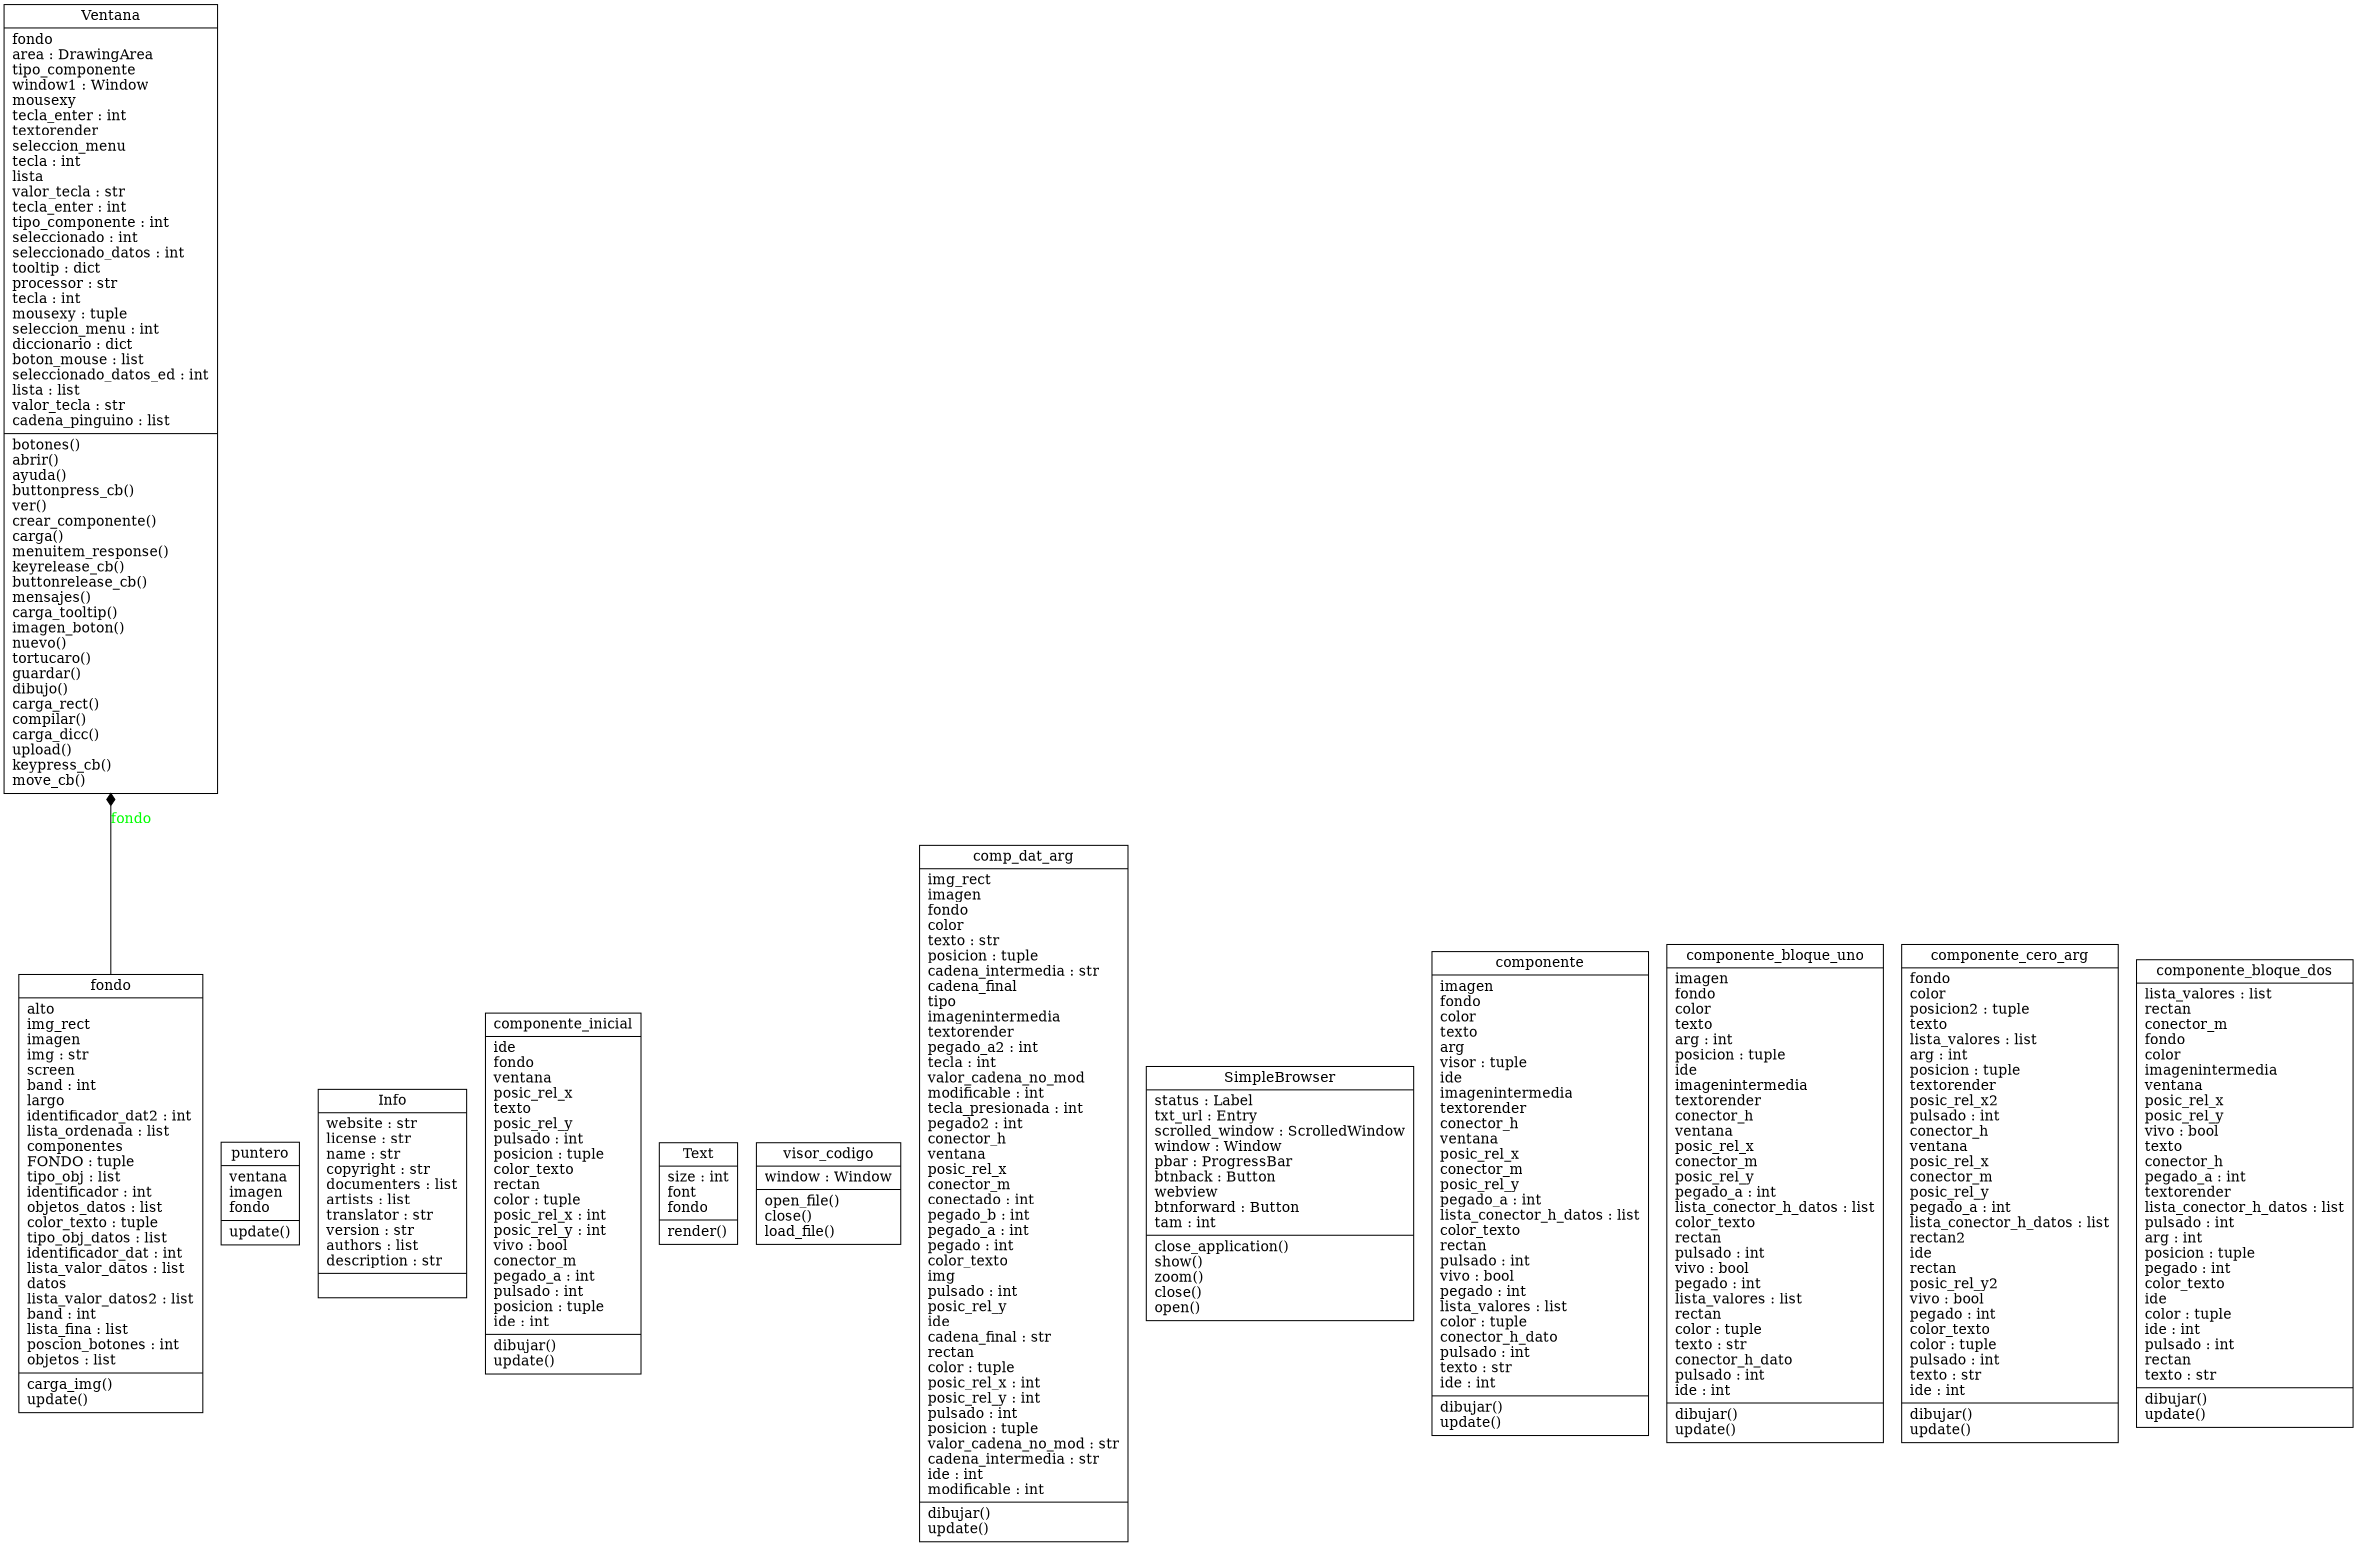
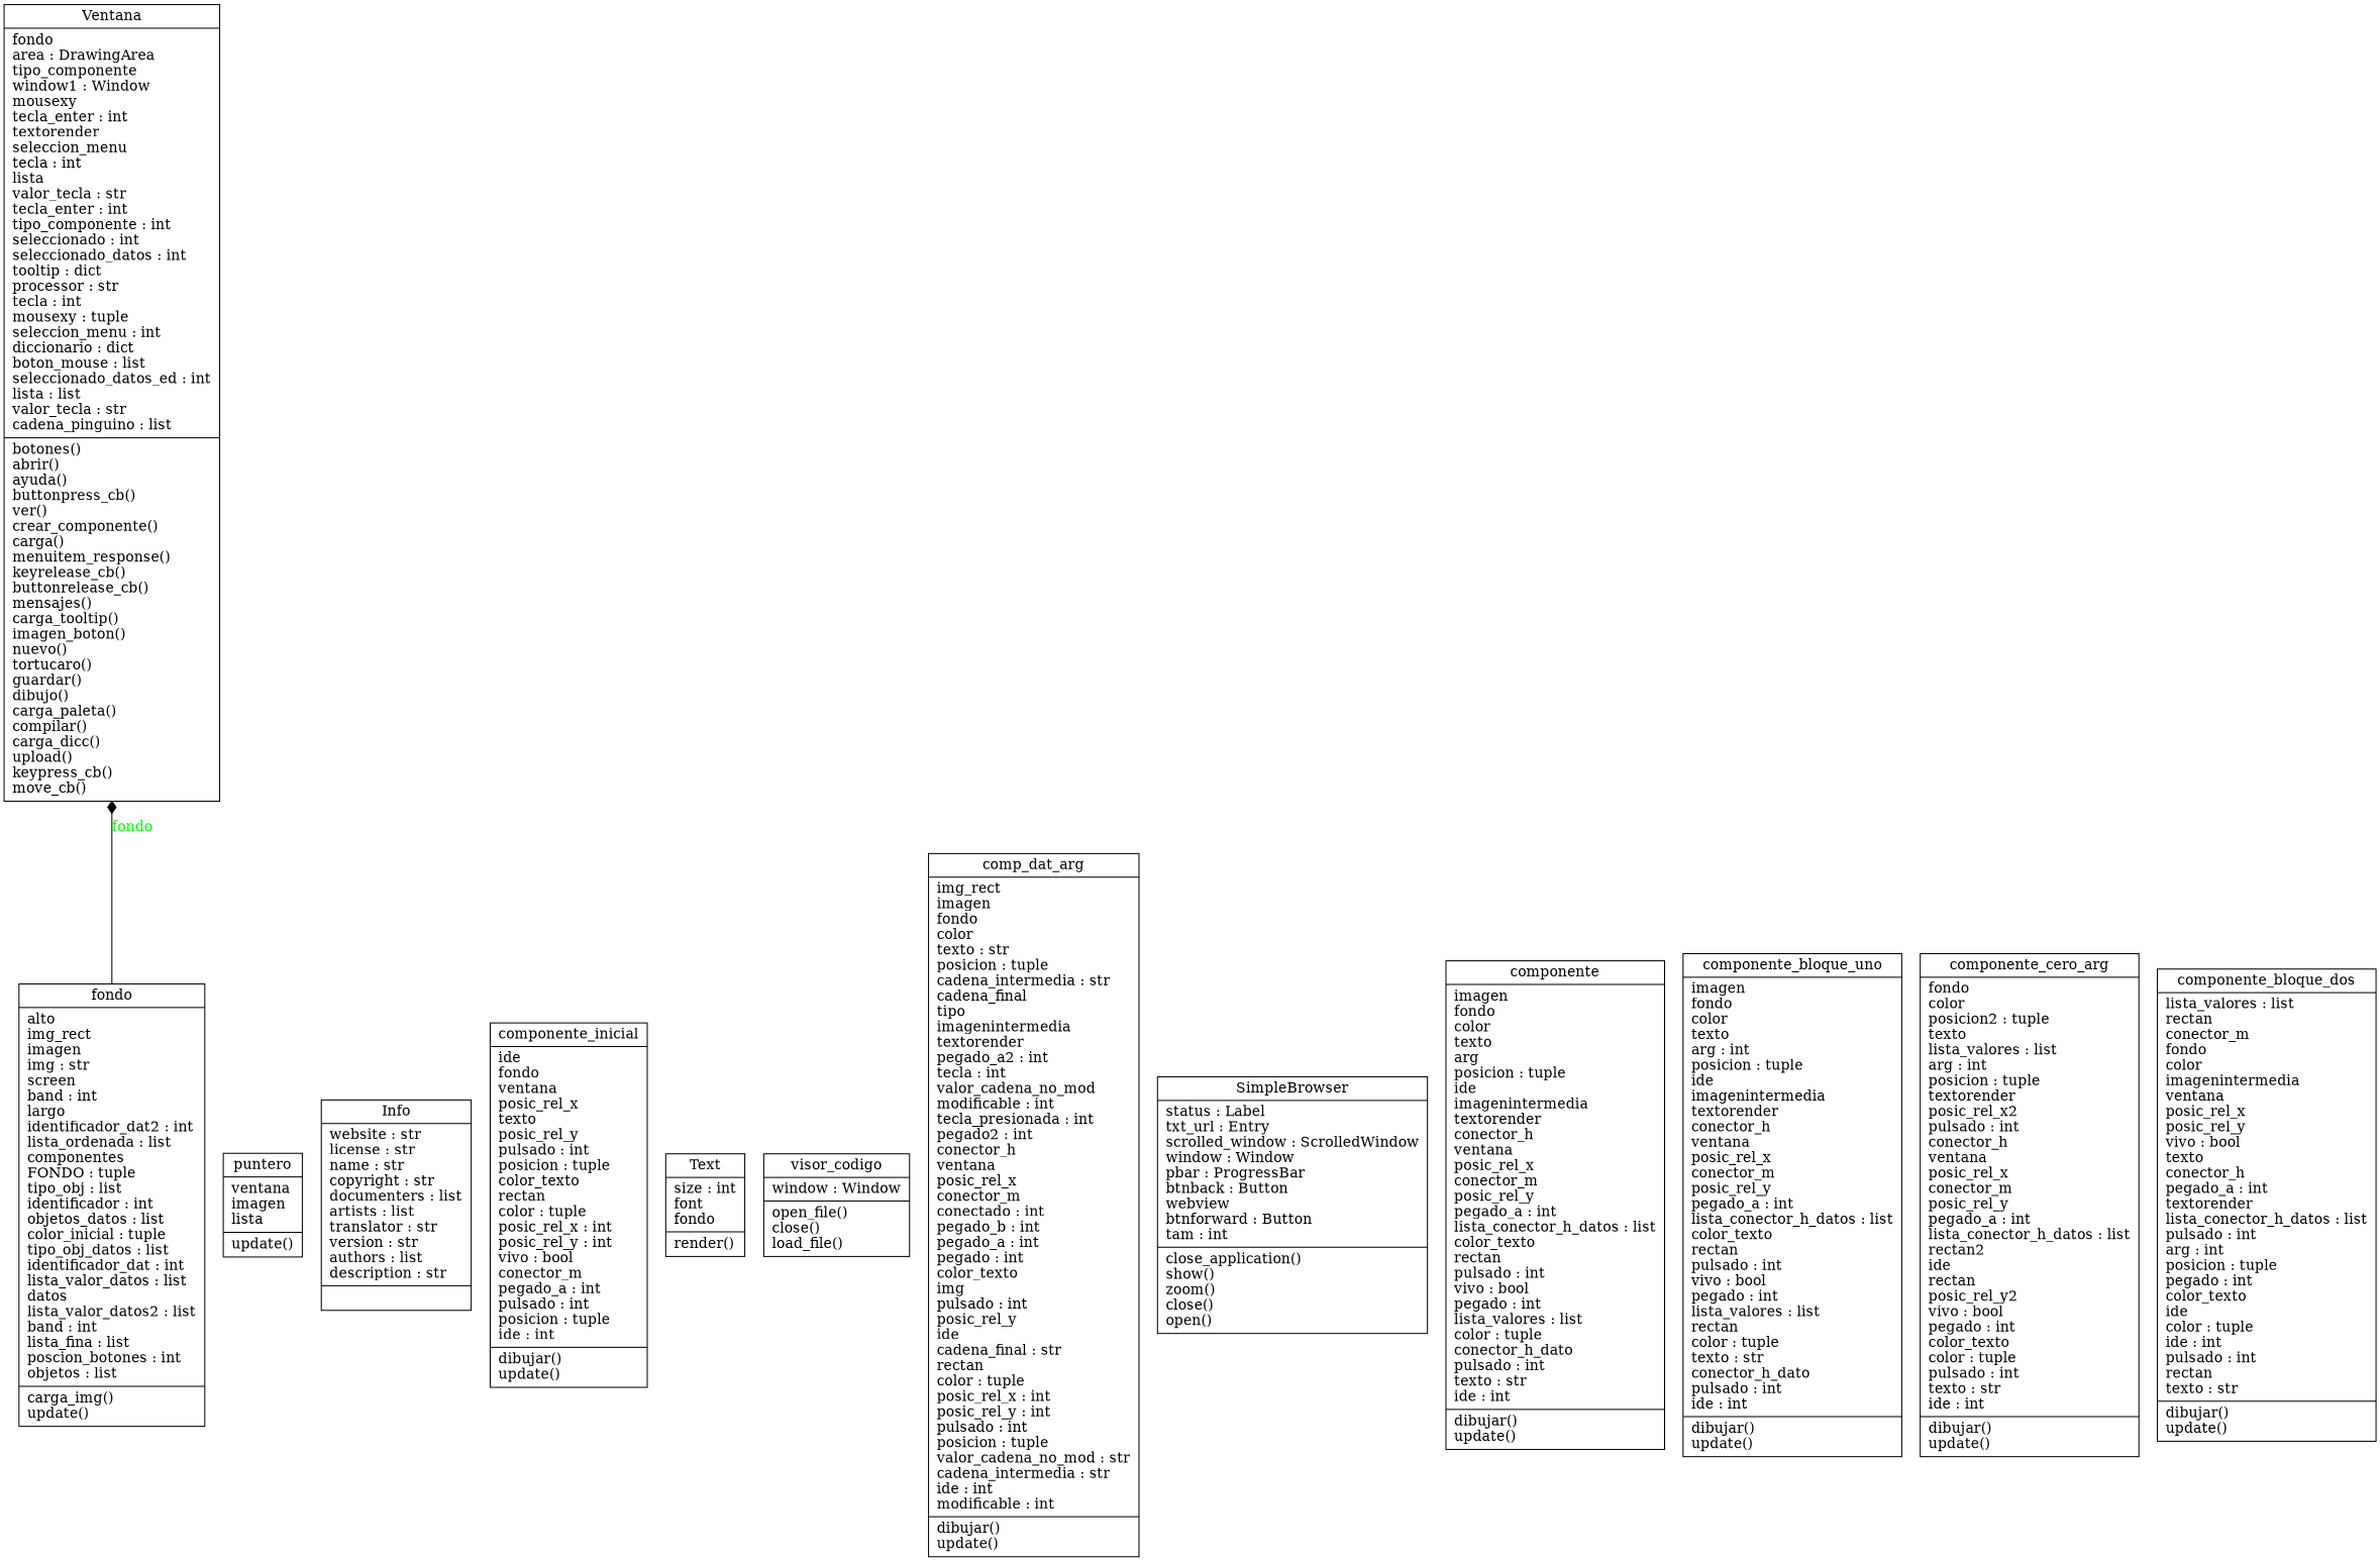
  digraph {
    rankdir=BT
    node [shape=record]
-   n1 [label="{fondo|alto\limg_rect\limagen\limg : str\lscreen\lband : int\llargo\lidentificador_dat2 : int\llista_ordenada : list\lcomponentes\lFONDO : tuple\ltipo_obj : list\lidentificador : int\lobjetos_datos : list\lcolor_texto : tuple\ltipo_obj_datos : list\lidentificador_dat : int\llista_valor_datos : list\ldatos\llista_valor_datos2 : list\lband : int\llista_fina : list\lposcion_botones : int\lobjetos : list\l|carga_img()\lupdate()\l}"]
-   n2 [label="{Ventana|fondo\larea : DrawingArea\ltipo_componente\lwindow1 : Window\lmousexy\ltecla_enter : int\ltextorender\lseleccion_menu\ltecla : int\llista\lvalor_tecla : str\ltecla_enter : int\ltipo_componente : int\lseleccionado : int\lseleccionado_datos : int\ltooltip : dict\lprocessor : str\ltecla : int\lmousexy : tuple\lseleccion_menu : int\ldiccionario : dict\lboton_mouse : list\lseleccionado_datos_ed : int\llista : list\lvalor_tecla : str\lcadena_pinguino : list\l|botones()\labrir()\layuda()\lbuttonpress_cb()\lver()\lcrear_componente()\lcarga()\lmenuitem_response()\lkeyrelease_cb()\lbuttonrelease_cb()\lmensajes()\lcarga_tooltip()\limagen_boton()\lnuevo()\ltortucaro()\lguardar()\ldibujo()\lcarga_rect()\lcompilar()\lcarga_dicc()\lupload()\lkeypress_cb()\lmove_cb()\l}"]
-   n3 [label="{puntero|ventana\limagen\lfondo\l|update()\l}"]
+   n1 [label="{fondo|alto\limg_rect\limagen\limg : str\lscreen\lband : int\llargo\lidentificador_dat2 : int\llista_ordenada : list\lcomponentes\lFONDO : tuple\ltipo_obj : list\lidentificador : int\lobjetos_datos : list\lcolor_inicial : tuple\ltipo_obj_datos : list\lidentificador_dat : int\llista_valor_datos : list\ldatos\llista_valor_datos2 : list\lband : int\llista_fina : list\lposcion_botones : int\lobjetos : list\l|carga_img()\lupdate()\l}"]
+   n2 [label="{Ventana|fondo\larea : DrawingArea\ltipo_componente\lwindow1 : Window\lmousexy\ltecla_enter : int\ltextorender\lseleccion_menu\ltecla : int\llista\lvalor_tecla : str\ltecla_enter : int\ltipo_componente : int\lseleccionado : int\lseleccionado_datos : int\ltooltip : dict\lprocessor : str\ltecla : int\lmousexy : tuple\lseleccion_menu : int\ldiccionario : dict\lboton_mouse : list\lseleccionado_datos_ed : int\llista : list\lvalor_tecla : str\lcadena_pinguino : list\l|botones()\labrir()\layuda()\lbuttonpress_cb()\lver()\lcrear_componente()\lcarga()\lmenuitem_response()\lkeyrelease_cb()\lbuttonrelease_cb()\lmensajes()\lcarga_tooltip()\limagen_boton()\lnuevo()\ltortucaro()\lguardar()\ldibujo()\lcarga_paleta()\lcompilar()\lcarga_dicc()\lupload()\lkeypress_cb()\lmove_cb()\l}"]
+   n3 [label="{puntero|ventana\limagen\llista\l|update()\l}"]
    n4 [label="{Info|website : str\llicense : str\lname : str\lcopyright : str\ldocumenters : list\lartists : list\ltranslator : str\lversion : str\lauthors : list\ldescription : str\l|}"]
    n5 [label="{componente_inicial|ide\lfondo\lventana\lposic_rel_x\ltexto\lposic_rel_y\lpulsado : int\lposicion : tuple\lcolor_texto\lrectan\lcolor : tuple\lposic_rel_x : int\lposic_rel_y : int\lvivo : bool\lconector_m\lpegado_a : int\lpulsado : int\lposicion : tuple\lide : int\l|dibujar()\lupdate()\l}"]
    n6 [label="{Text|size : int\lfont\lfondo\l|render()\l}"]
    n7 [label="{visor_codigo|window : Window\l|open_file()\lclose()\lload_file()\l}"]
    n8 [label="{comp_dat_arg|img_rect\limagen\lfondo\lcolor\ltexto : str\lposicion : tuple\lcadena_intermedia : str\lcadena_final\ltipo\limagenintermedia\ltextorender\lpegado_a2 : int\ltecla : int\lvalor_cadena_no_mod\lmodificable : int\ltecla_presionada : int\lpegado2 : int\lconector_h\lventana\lposic_rel_x\lconector_m\lconectado : int\lpegado_b : int\lpegado_a : int\lpegado : int\lcolor_texto\limg\lpulsado : int\lposic_rel_y\lide\lcadena_final : str\lrectan\lcolor : tuple\lposic_rel_x : int\lposic_rel_y : int\lpulsado : int\lposicion : tuple\lvalor_cadena_no_mod : str\lcadena_intermedia : str\lide : int\lmodificable : int\l|dibujar()\lupdate()\l}"]
    n9 [label="{SimpleBrowser|status : Label\ltxt_url : Entry\lscrolled_window : ScrolledWindow\lwindow : Window\lpbar : ProgressBar\lbtnback : Button\lwebview\lbtnforward : Button\ltam : int\l|close_application()\lshow()\lzoom()\lclose()\lopen()\l}"]
-   n10 [label="{componente|imagen\lfondo\lcolor\ltexto\larg\lvisor : tuple\lide\limagenintermedia\ltextorender\lconector_h\lventana\lposic_rel_x\lconector_m\lposic_rel_y\lpegado_a : int\llista_conector_h_datos : list\lcolor_texto\lrectan\lpulsado : int\lvivo : bool\lpegado : int\llista_valores : list\lcolor : tuple\lconector_h_dato\lpulsado : int\ltexto : str\lide : int\l|dibujar()\lupdate()\l}"]
+   n10 [label="{componente|imagen\lfondo\lcolor\ltexto\larg\lposicion : tuple\lide\limagenintermedia\ltextorender\lconector_h\lventana\lposic_rel_x\lconector_m\lposic_rel_y\lpegado_a : int\llista_conector_h_datos : list\lcolor_texto\lrectan\lpulsado : int\lvivo : bool\lpegado : int\llista_valores : list\lcolor : tuple\lconector_h_dato\lpulsado : int\ltexto : str\lide : int\l|dibujar()\lupdate()\l}"]
    n11 [label="{componente_bloque_uno|imagen\lfondo\lcolor\ltexto\larg : int\lposicion : tuple\lide\limagenintermedia\ltextorender\lconector_h\lventana\lposic_rel_x\lconector_m\lposic_rel_y\lpegado_a : int\llista_conector_h_datos : list\lcolor_texto\lrectan\lpulsado : int\lvivo : bool\lpegado : int\llista_valores : list\lrectan\lcolor : tuple\ltexto : str\lconector_h_dato\lpulsado : int\lide : int\l|dibujar()\lupdate()\l}"]
    n12 [label="{componente_cero_arg|fondo\lcolor\lposicion2 : tuple\ltexto\llista_valores : list\larg : int\lposicion : tuple\ltextorender\lposic_rel_x2\lpulsado : int\lconector_h\lventana\lposic_rel_x\lconector_m\lposic_rel_y\lpegado_a : int\llista_conector_h_datos : list\lrectan2\lide\lrectan\lposic_rel_y2\lvivo : bool\lpegado : int\lcolor_texto\lcolor : tuple\lpulsado : int\ltexto : str\lide : int\l|dibujar()\lupdate()\l}"]
    n13 [label="{componente_bloque_dos|lista_valores : list\lrectan\lconector_m\lfondo\lcolor\limagenintermedia\lventana\lposic_rel_x\lposic_rel_y\lvivo : bool\ltexto\lconector_h\lpegado_a : int\ltextorender\llista_conector_h_datos : list\lpulsado : int\larg : int\lposicion : tuple\lpegado : int\lcolor_texto\lide\lcolor : tuple\lide : int\lpulsado : int\lrectan\ltexto : str\l|dibujar()\lupdate()\l}"]
    n1 -> n2 [arrowhead=diamond arrowtail=none fontcolor=green label=fondo style=solid]
  }
